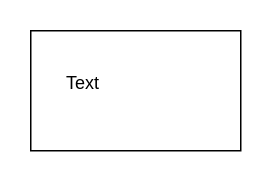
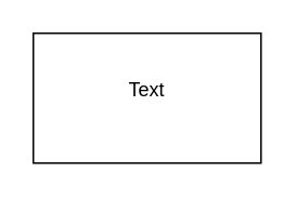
  <mxCell id="0" />
  <mxCell id="1" parent="0" />
  <mxCell id="2" value="" style="rounded=0;whiteSpace=wrap;html=1;" vertex="1" parent="1"><mxGeometry x="20" y="20" width="140" height="80" as="geometry" /></mxCell>
- <mxCell id="3" value="Text" style="text;html=1;strokeColor=none;fillColor=none;align=center;verticalAlign=middle;whiteSpace=wrap;rounded=0;" vertex="1" parent="1"><mxGeometry x="35" y="40" width="40" height="30" as="geometry" /></mxCell>
+ <mxCell id="3" value="Text" style="text;html=1;strokeColor=none;fillColor=none;align=center;verticalAlign=middle;whiteSpace=wrap;rounded=0;" vertex="1" parent="1"><mxGeometry x="70" y="40" width="40" height="30" as="geometry" /></mxCell>
